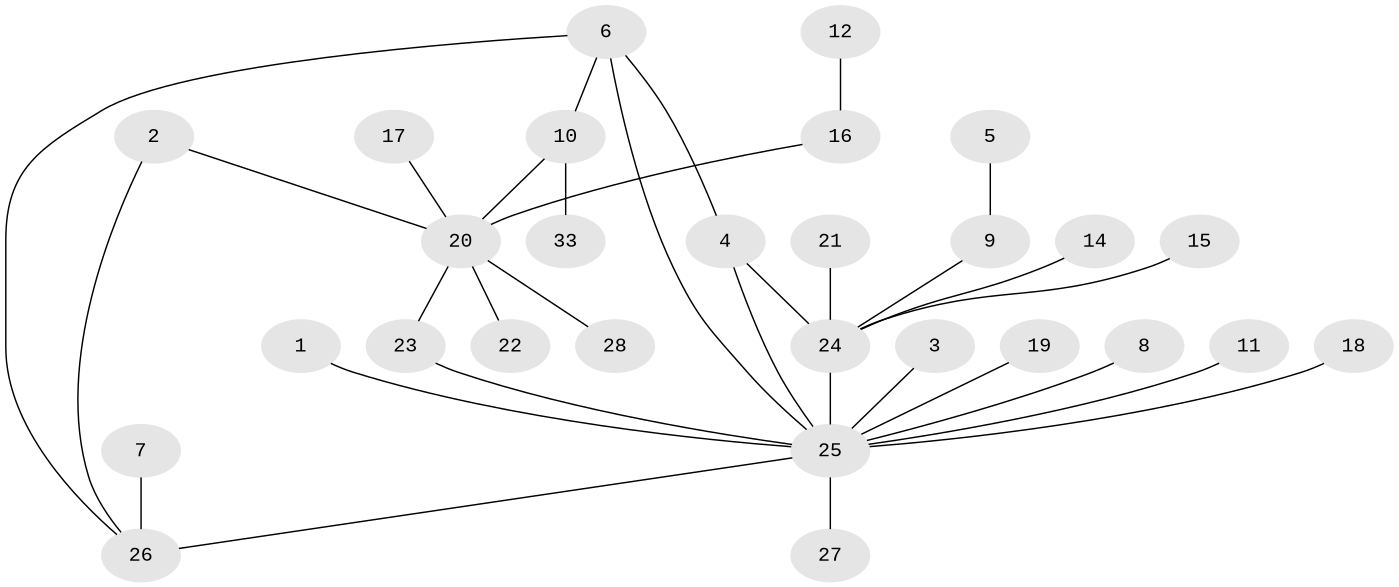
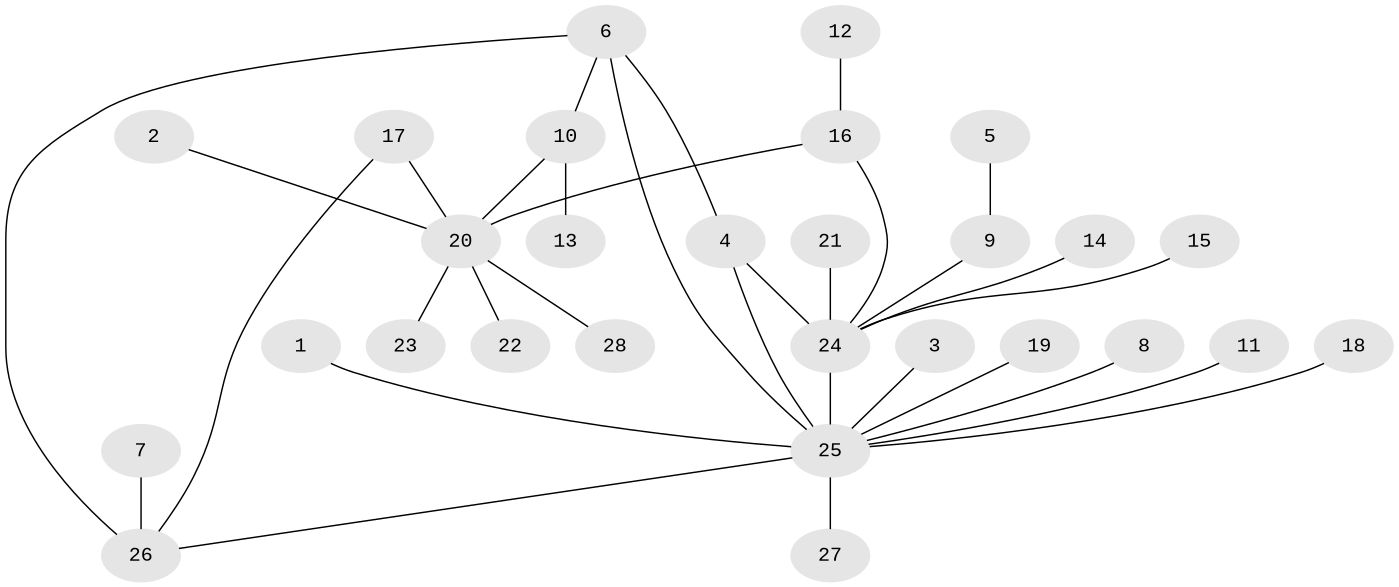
  graph {
    fontname="Liberation Mono"
    node [color=gray90 fontname="Liberation Mono" style=filled]
    edge [fontname="Liberation Mono" weight=1.0]
    1
    25
    26
    27
    2
    20
    22
    23
    28
    3
    4
    24
    5
    9
    10
-   13 [label=33]
+   13
    6
    19
    7
    8
    11
    12
    16
    14
    15
    17
    18
    21
    1 -- 25
    25 -- 26
    25 -- 27
    2 -- 20
    20 -- 22
    20 -- 23
    20 -- 28
-   23 -- 25 [weight=2.0]
    3 -- 25
    4 -- 25
    4 -- 24
    24 -- 25 [weight=2.0]
    5 -- 9
    9 -- 24
    10 -- 20
    10 -- 13
    6 -- 25
    6 -- 26
    6 -- 4
    6 -- 10
    19 -- 25
    7 -- 26
    8 -- 25
    11 -- 25
    12 -- 16
    16 -- 20
+   16 -- 24
    14 -- 24
    15 -- 24
-   2 -- 26
+   17 -- 26
    17 -- 20
    18 -- 25
    21 -- 24
  }
